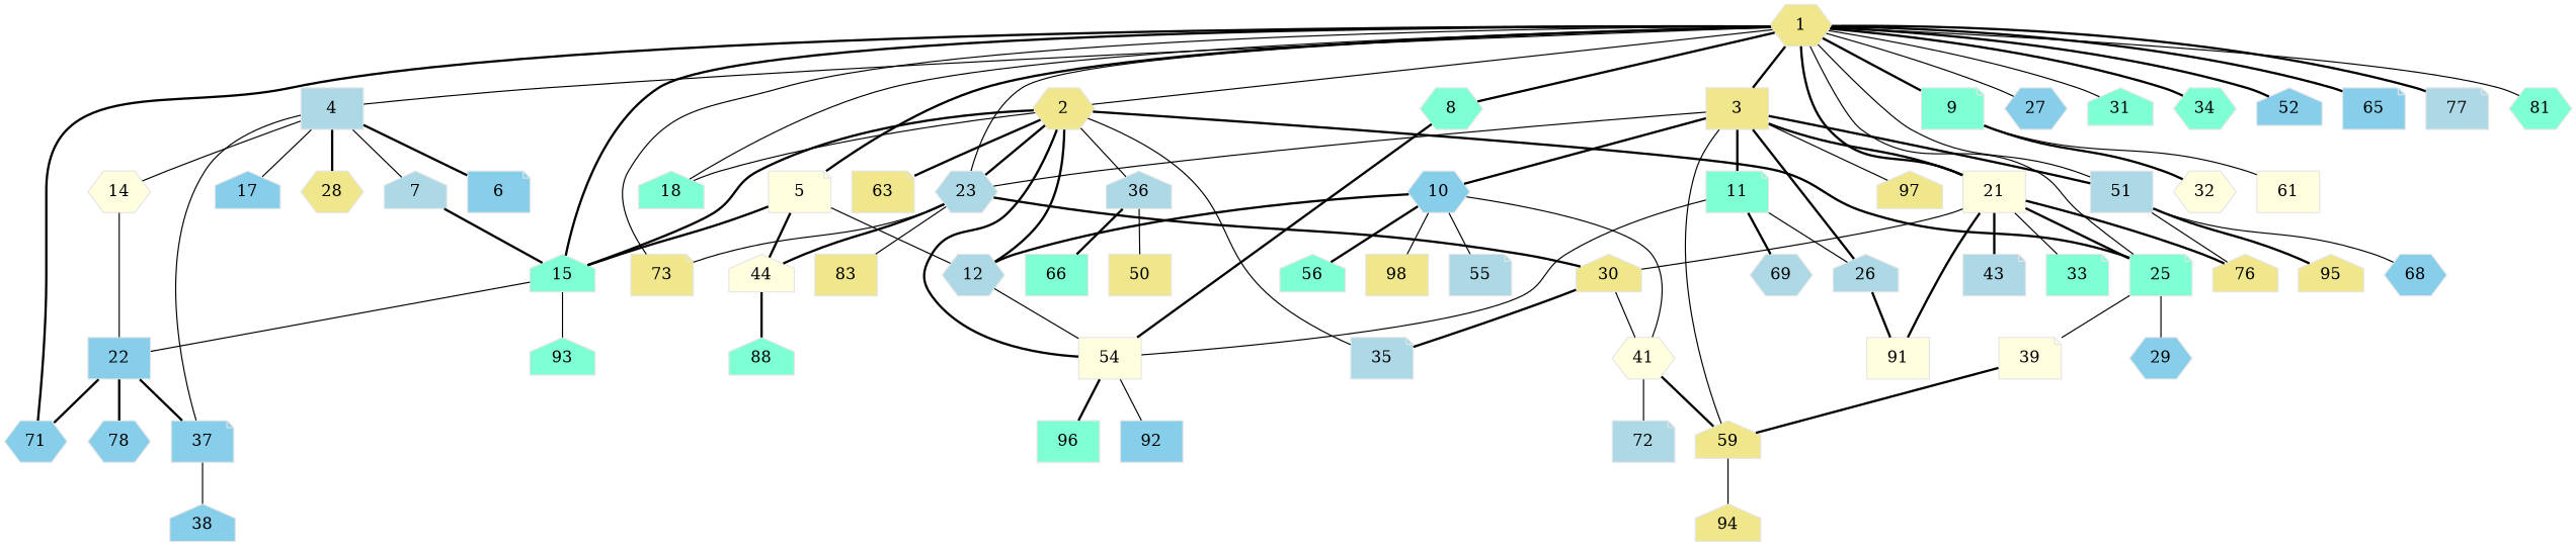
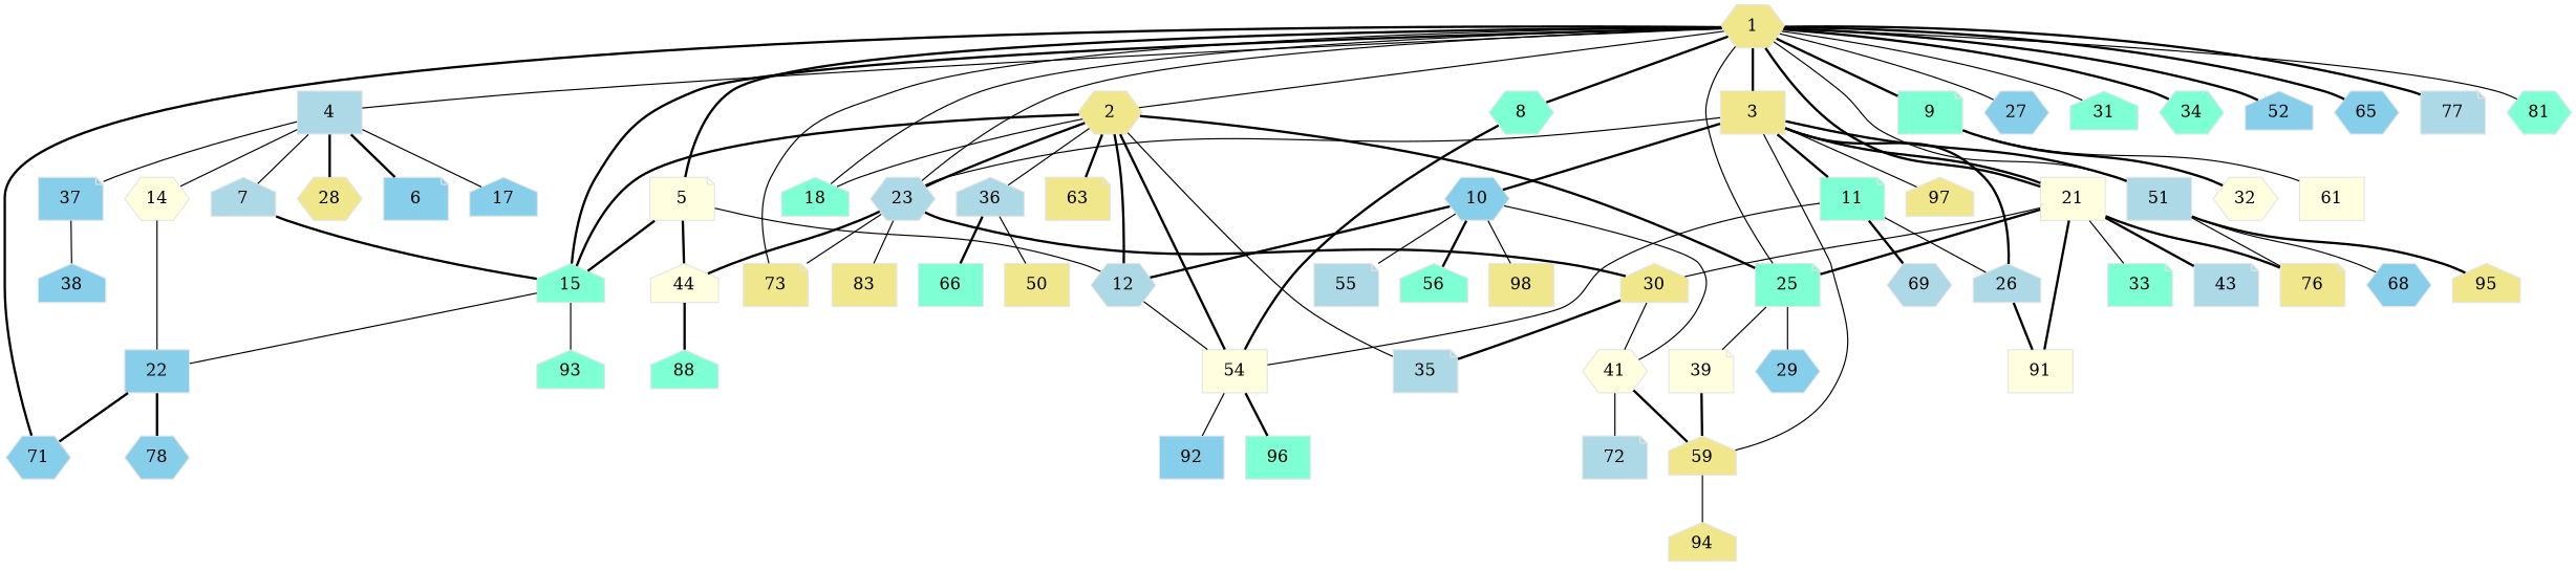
  graph {
    node [color=gray90 fillcolor=khaki shape=hexagon style=filled]
    edge [style=bold]
    1 [super="+16"]
    2 [super="+85"]
    3 [shape=box super="+13"]
    4 [fillcolor=lightblue shape=box super="+49"]
    5 [fillcolor=lightyellow shape=note super="+82"]
    8 [fillcolor=aquamarine super="+46"]
    9 [fillcolor=aquamarine shape=note super="+19"]
    18 [fillcolor=aquamarine shape=house super="+42"]
    21 [fillcolor=lightyellow shape=box super="+45"]
    23 [fillcolor=lightblue super="+48"]
    25 [fillcolor=aquamarine shape=note super="+86"]
    27 [fillcolor=skyblue super="+100"]
    31 [fillcolor=aquamarine shape=house]
    34 [fillcolor=aquamarine]
    51 [fillcolor=lightblue shape=box super="+84"]
    52 [fillcolor=skyblue shape=house]
-   65 [fillcolor=skyblue shape=note]
+   65 [fillcolor=skyblue]
    71 [fillcolor=skyblue]
    73 [shape=note super="+87"]
    77 [fillcolor=lightblue shape=note]
    81 [fillcolor=aquamarine]
    15 [fillcolor=aquamarine shape=house super="+40"]
    12 [fillcolor=lightblue super="+62"]
    35 [fillcolor=lightblue shape=note super="+79"]
    36 [fillcolor=lightblue shape=house]
    54 [fillcolor=lightyellow shape=box super="+57"]
    63 [shape=note]
    10 [fillcolor=skyblue super="+24"]
    11 [fillcolor=aquamarine shape=note super="+20"]
    26 [fillcolor=lightblue shape=house super="+70"]
    59 [shape=house super="+74"]
    97 [shape=house]
    6 [fillcolor=skyblue shape=note super="+67"]
    7 [fillcolor=lightblue shape=house]
    14 [fillcolor=lightyellow]
    17 [fillcolor=skyblue shape=house]
    28
    37 [fillcolor=skyblue shape=note]
    44 [fillcolor=lightyellow shape=house super="+80"]
    32 [fillcolor=lightyellow super="+89"]
    61 [fillcolor=lightyellow shape=box]
    30 [shape=house super="+64"]
    33 [fillcolor=aquamarine shape=note]
    43 [fillcolor=lightblue shape=note super="+58"]
-   76 [shape=house]
+   76 [shape=note]
    91 [fillcolor=lightyellow shape=box]
    83 [shape=box]
    39 [fillcolor=lightyellow shape=note]
    29 [fillcolor=skyblue]
    68 [fillcolor=skyblue]
    95 [shape=house]
    22 [fillcolor=skyblue shape=box super="+47"]
    93 [fillcolor=aquamarine shape=house]
    50 [shape=box super="+53"]
    66 [fillcolor=aquamarine shape=box super="+75"]
    92 [fillcolor=skyblue shape=box]
    96 [fillcolor=aquamarine shape=box]
    41 [fillcolor=lightyellow super="+90"]
    55 [fillcolor=lightblue shape=note super="+60"]
    56 [fillcolor=aquamarine shape=house]
    98 [shape=box]
    69 [fillcolor=lightblue]
    94 [shape=house super="+99"]
    38 [fillcolor=skyblue shape=house]
    88 [fillcolor=aquamarine shape=house]
    72 [fillcolor=lightblue shape=note]
    78 [fillcolor=skyblue]
    1 -- 2 [style=solid]
    1 -- 3
    1 -- 4 [style=solid]
    1 -- 5
    1 -- 8
    1 -- 9
    1 -- 18 [style=solid]
    1 -- 21
    1 -- 23 [style=solid]
    1 -- 25 [style=solid]
    1 -- 27 [style=solid]
    1 -- 31 [style=solid]
    1 -- 34
    1 -- 51 [style=solid]
    1 -- 52
    1 -- 65
    1 -- 71
    1 -- 73 [style=solid]
    1 -- 77
    1 -- 81 [style=solid]
    1 -- 15
    2 -- 18 [style=solid]
    2 -- 23
    2 -- 25
    2 -- 15
    2 -- 12
    2 -- 35 [style=solid]
    2 -- 36 [style=solid]
    2 -- 54
    2 -- 63
    3 -- 21
    3 -- 23 [style=solid]
    3 -- 51
    3 -- 10
    3 -- 11
    3 -- 26
    3 -- 59 [style=solid]
    3 -- 97 [style=solid]
    4 -- 6
    4 -- 7 [style=solid]
    4 -- 14 [style=solid]
    4 -- 17 [style=solid]
    4 -- 28
    4 -- 37 [style=solid]
    5 -- 15
    5 -- 12 [style=solid]
    5 -- 44
    8 -- 54
    9 -- 32
    9 -- 61 [style=solid]
    21 -- 25
    21 -- 30 [style=solid]
    21 -- 33 [style=solid]
    21 -- 43
    21 -- 76
    21 -- 91
    23 -- 73 [style=solid]
    23 -- 44
    23 -- 30
    23 -- 83 [style=solid]
    25 -- 39 [style=solid]
    25 -- 29 [style=solid]
    51 -- 76 [style=solid]
    51 -- 68 [style=solid]
    51 -- 95
    15 -- 22 [style=solid]
    15 -- 93 [style=solid]
    12 -- 54 [style=solid]
    36 -- 50 [style=solid]
    36 -- 66
    54 -- 92 [style=solid]
    54 -- 96
    10 -- 12
    10 -- 41 [style=solid]
    10 -- 55 [style=solid]
    10 -- 56
    10 -- 98 [style=solid]
    11 -- 54 [style=solid]
    11 -- 26 [style=solid]
    11 -- 69
    26 -- 91
    59 -- 94 [style=solid]
    7 -- 15
    14 -- 22 [style=solid]
    37 -- 38 [style=solid]
    44 -- 88
    30 -- 35
    30 -- 41 [style=solid]
    39 -- 59
    22 -- 71
-   22 -- 37
    22 -- 78
    41 -- 59
    41 -- 72 [style=solid weight=2]
  }
